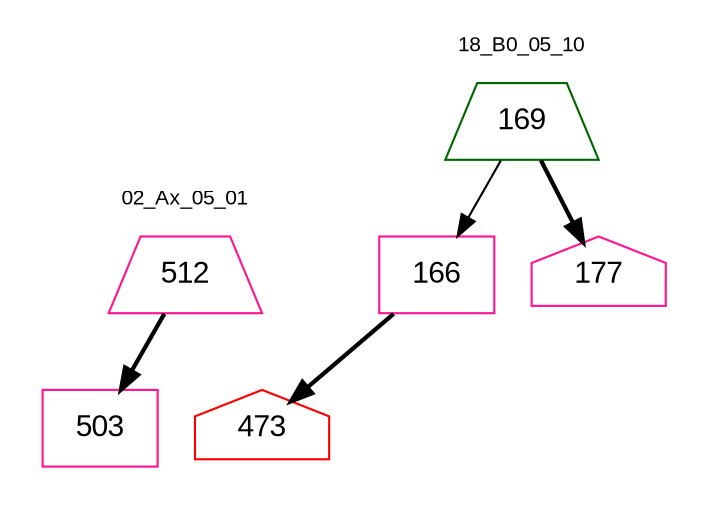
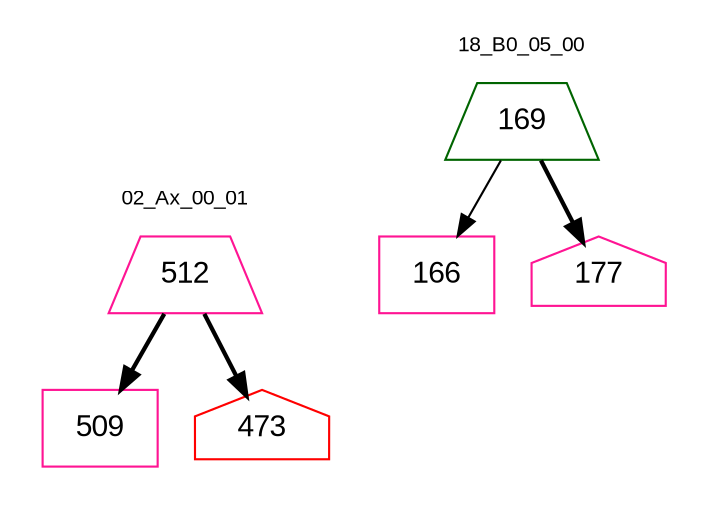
  digraph {
    fontname="Liberation Sans"
    node [color=deeppink fontname="Liberation Sans" shape=trapezium]
    edge [color=black fontname="Liberation Sans" style=bold]
    n1 [label=512]
    n2 [color=red label=473 shape=house]
-   n3 [label=503 shape=box]
+   n3 [label=509 shape=box]
    n4 [color=darkgreen label=169]
    n5 [label=166 shape=box]
    n6 [label=177 shape=house]
    subgraph cluster_1 {
      color=white
      fontsize=10
-     label="02_Ax_05_01"
+     label="02_Ax_00_01"
      n1
      n2
      n3
    }
    subgraph cluster_2 {
      color=white
      fontsize=10
-     label="18_B0_05_10"
+     label="18_B0_05_00"
      n4
      n5
      n6
    }
-   n5 -> n2
+   n1 -> n2
    n1 -> n3
    n4 -> n5 [style=solid]
    n4 -> n6
  }
